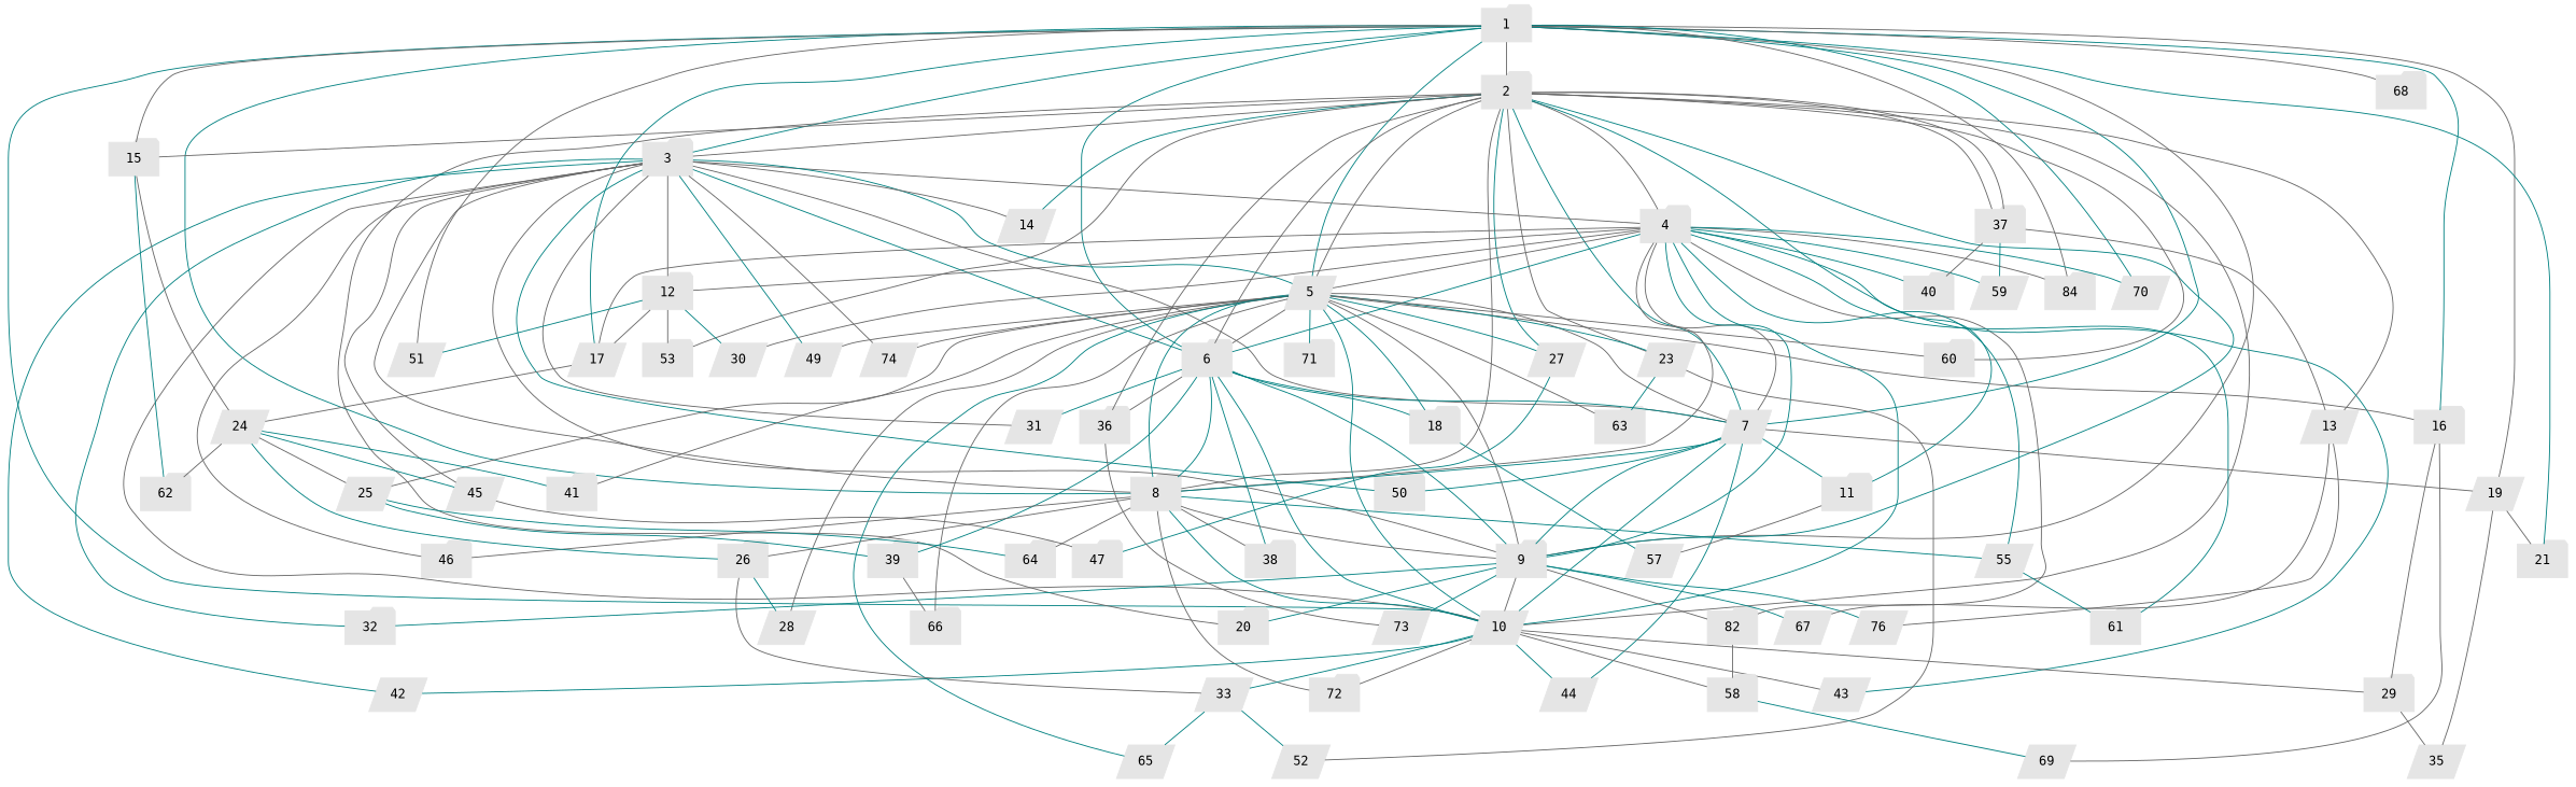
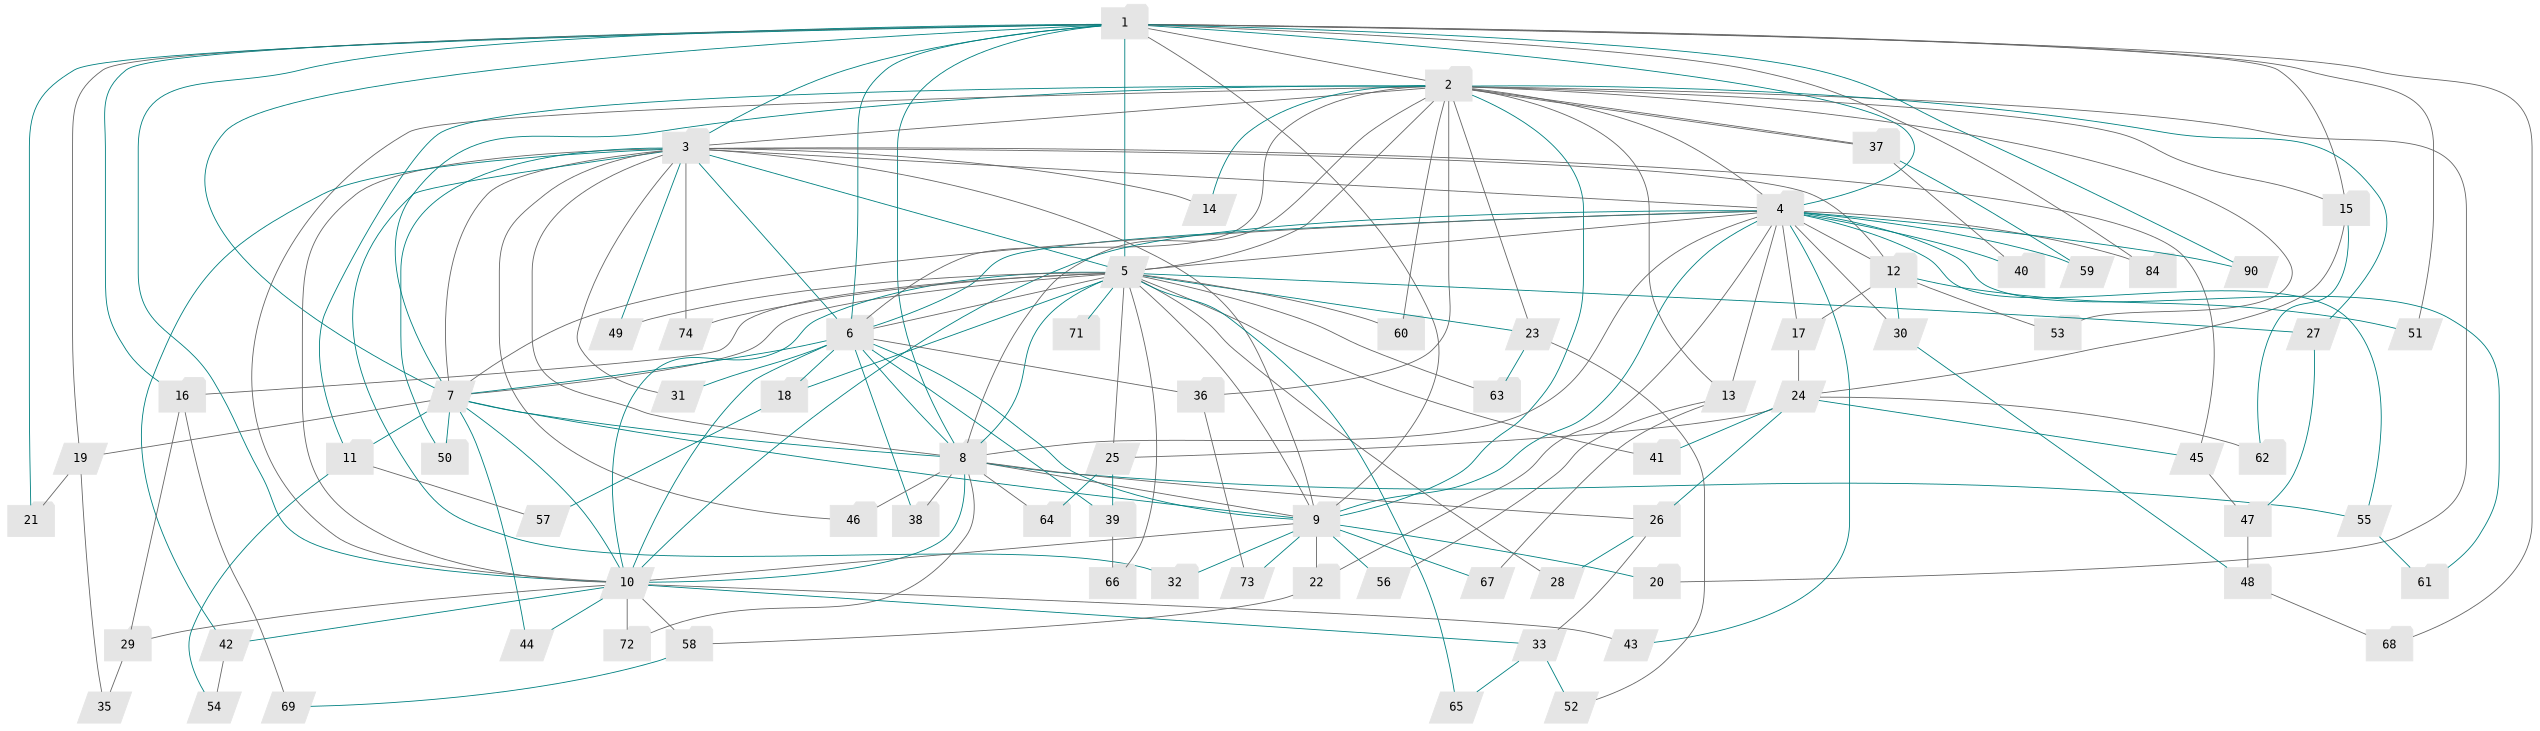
  graph {
    fontname="DejaVu Sans Mono"
    node [color=gray90 fontname="DejaVu Sans Mono" shape=folder style=filled]
    edge [color=gray40 fontname="DejaVu Sans Mono"]
    1
    2
    3
    4
    5 [shape=parallelogram]
    6
    7 [shape=parallelogram]
    8
    9
    10 [shape=parallelogram]
    15
    16
    19 [shape=parallelogram]
    21
    n15 [label=84]
    51 [shape=parallelogram]
    68
-   70 [shape=parallelogram]
+   70 [shape=parallelogram label=90]
    11
    13 [shape=parallelogram]
    14 [shape=parallelogram]
    20
    23 [shape=parallelogram]
    27 [shape=parallelogram]
    36
    37
    53
    60
    12
    31 [shape=parallelogram]
    32
    42 [shape=parallelogram]
    45 [shape=parallelogram]
    46
    49 [shape=parallelogram]
    50
    74 [shape=parallelogram]
    17 [shape=parallelogram]
-   22 [label=82]
+   22
    30 [shape=parallelogram]
    40
    43 [shape=parallelogram]
    55 [shape=parallelogram]
    59 [shape=parallelogram]
    61
    18
    25 [shape=parallelogram]
    28 [shape=parallelogram]
    41
    63
    65 [shape=parallelogram]
    66
    71
    38
    39
    44 [shape=parallelogram]
    26
    64
    72
-   56 [shape=parallelogram label=76]
+   56 [shape=parallelogram]
    67 [shape=parallelogram]
    73 [shape=parallelogram]
    29
    33 [shape=parallelogram]
    58
    24 [shape=parallelogram]
    62
    69 [shape=parallelogram]
    35 [shape=parallelogram]
+   54 [shape=parallelogram]
    57 [shape=parallelogram]
    52 [shape=parallelogram]
    47
+   48
    1 -- 2
    1 -- 3 [color=teal]
-   1 -- 17 [color=teal]
+   1 -- 4 [color=teal]
    1 -- 5 [color=teal]
    1 -- 6 [color=teal]
    1 -- 7 [color=teal]
    1 -- 8 [color=teal]
    1 -- 9
    1 -- 10 [color=teal]
    1 -- 15
    1 -- 16 [color=teal]
    1 -- 19
    1 -- 21 [color=teal]
    1 -- n15
    1 -- 51
    1 -- 68
    1 -- 70 [color=teal]
    2 -- 3
    2 -- 4
    2 -- 5
    2 -- 6
    2 -- 7 [color=teal]
    2 -- 8
    2 -- 9 [color=teal]
    2 -- 10
    2 -- 15
    2 -- 11 [color=teal]
    2 -- 13
    2 -- 14 [color=teal]
    2 -- 20
    2 -- 23
    2 -- 27 [color=teal]
    2 -- 36
    2 -- 37
    2 -- 37
    2 -- 53
    2 -- 60
    3 -- 4
    3 -- 5 [color=teal]
    3 -- 6 [color=teal]
    3 -- 7
    3 -- 8
    3 -- 9
    3 -- 10
    3 -- 14
    3 -- 12
    3 -- 31
    3 -- 32 [color=teal]
    3 -- 42 [color=teal]
    3 -- 45
    3 -- 46
    3 -- 49 [color=teal]
    3 -- 50 [color=teal]
    3 -- 74
    4 -- 5
    4 -- 6 [color=teal]
    4 -- 7
    4 -- 8
    4 -- 9 [color=teal]
    4 -- 10 [color=teal]
    4 -- n15
    4 -- 70 [color=teal]
-   37 -- 13
+   4 -- 13
    4 -- 12
    4 -- 17
    4 -- 22
    4 -- 30
    4 -- 40 [color=teal]
    4 -- 43 [color=teal]
    4 -- 55 [color=teal]
    4 -- 59 [color=teal]
    4 -- 61 [color=teal]
    5 -- 6
    5 -- 7
    5 -- 8 [color=teal]
    5 -- 9
    5 -- 10 [color=teal]
    5 -- 16
    5 -- 23 [color=teal]
    5 -- 27 [color=teal]
    5 -- 60
    5 -- 49
    5 -- 74
    5 -- 18 [color=teal]
    5 -- 25
    5 -- 28
    5 -- 41
    5 -- 63
    5 -- 65 [color=teal]
    5 -- 66
    5 -- 71 [color=teal]
    6 -- 7 [color=teal]
    6 -- 8 [color=teal]
    6 -- 9 [color=teal]
    6 -- 10 [color=teal]
    6 -- 36
    6 -- 31 [color=teal]
    6 -- 18 [color=teal]
    6 -- 38 [color=teal]
    6 -- 39 [color=teal]
    7 -- 8 [color=teal]
    7 -- 9 [color=teal]
    7 -- 10 [color=teal]
    7 -- 19
    7 -- 11 [color=teal]
    7 -- 50 [color=teal]
    7 -- 44 [color=teal]
    8 -- 9
    8 -- 10 [color=teal]
    8 -- 46
    8 -- 55 [color=teal]
    8 -- 38
    8 -- 26
    8 -- 64
    8 -- 72
    9 -- 10
    9 -- 20 [color=teal]
    9 -- 32 [color=teal]
    9 -- 22
    9 -- 56 [color=teal]
    9 -- 67 [color=teal]
    9 -- 73 [color=teal]
    10 -- 42 [color=teal]
    10 -- 43
    10 -- 44 [color=teal]
    10 -- 72
    10 -- 29
    10 -- 33 [color=teal]
    10 -- 58
    15 -- 24
    15 -- 62 [color=teal]
    16 -- 29
    16 -- 69
    19 -- 21
    19 -- 35
+   11 -- 54 [color=teal]
    11 -- 57
    13 -- 56
    13 -- 67
    23 -- 63 [color=teal]
    23 -- 52
    27 -- 47 [color=teal]
    36 -- 73
    37 -- 40
    37 -- 59 [color=teal]
    12 -- 51 [color=teal]
    12 -- 53
    12 -- 17
    12 -- 30 [color=teal]
+   42 -- 54
    45 -- 47
    17 -- 24
    22 -- 58
+   30 -- 48 [color=teal]
    55 -- 61 [color=teal]
    18 -- 57 [color=teal]
    25 -- 39 [color=teal]
    25 -- 64 [color=teal]
    39 -- 66
    26 -- 28 [color=teal]
    26 -- 33
    29 -- 35
    33 -- 65 [color=teal]
    33 -- 52 [color=teal]
    58 -- 69 [color=teal]
    24 -- 45 [color=teal]
    24 -- 25
    24 -- 41 [color=teal]
    24 -- 26 [color=teal]
    24 -- 62
+   47 -- 48
+   48 -- 68
  }
